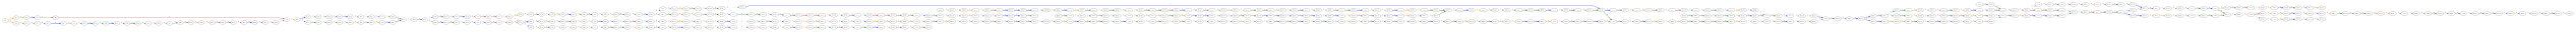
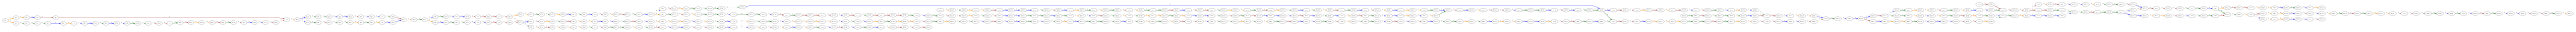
  strict digraph {
    fontname="Courier Prime"
    rankdir=LR
    node [fontname="Courier Prime"]
    edge [color=darkgreen fontname="Courier Prime" style=bold]
    S0
    S1
    S2
    S3
    S4
    S5
    S6
    S7
    S8
    S9
    S10
    S11
    S12
    S13
    S14
    S15
    S16
    S17
    S18
    S19
    S20
    S21
    S22
    S23
    S24
    S25
    S26
    S27
    S28
    S29
    S30
    S31
    S32
    S33
    S34
    S35
    S36
    S37
    S38
    S39
    S40
    S41
    S42
    S43
    S44
    S45
    S46
    S47
    S48
    S49
    S50
    S51
    S52
    S53
    S54
    S55
    S56
    S57
    S58
    S59
    S60
    S61
    S62
    S63
    S64
    S65
    S66
    S67
    S68
    S69
    S70
    S71
    S72
    S73
    S74
    S75
    S76
    S77
    S78
    S79
    S80
    S81
    S82
    S83
    S84
    S85
    S86
    S87
    S88
    S89
    S90
    S91
    S92
    S93
    S94
    S95
    S96
    S97
    S98
    S99
    S100
    S101
    S102
    S103
    S104
    S105
    S106
    S107
    S108
    S109
    S110
    S111
    S112
    S113
    S114
    S115
    S116
    S117
    S118
    S119
    S120
    S121
    S122
    S123
    S124
    S125
    S126
    S127
    S128
    S129
    S130
    S131
    S132
    S133
    S134
    S135
    S136
    S137
    S138
    S139
    S140
    S141
    S142
    S143
    S144
    S145
    S146
    S147
    S148
    S149
    S150
    S151
    S152
    S153
    S154
    S155
    S156
    S157
    S158
    S159
    S160
    S161
    S162
    S163
    S164
    S165
    S166
    S167
    S168
    S169
    S170
    S171
    S172
    S173
    S174
    S175
    S176
    S177
    S178
    S179
    S180
    S181
    S182
    S183
    S184
    S185
    S186
    S187
    S188
    S189
    S190
    S191
    S192
    S193
    S194
    S195
    S196
    S197
    S198
    S199
    S200
    S201
    S202
    S203
    S204
    S205
    S206
    S207
    S208
    S209
    S210
    S211
    S212
    S213
    S214
    S215
    S216
    S217
    S219
    S220
    S221
    S222
    S218
    S223
    S224
    S225
    S226
    S227
    S228
    S229
    S230
    S231
    S232
    S233
    S234
    S235
    S236
    S237
    S238
    S239
    S240
    S241
    S242
    S243
    S244
    S245
    S246
    S247
    S248
    S249
    S250
    S251
    S252
    S253
    S254
+   S255
    S256
    S257
    S258
    S259
    S260
    S261
    S262
    S263
    S264
    S265
    S266
    S267
    S268
    S269
    S270
    S271
    S272
    S273
    S274
    S275
    S276
    S277
    S278
    S279
    S280
    S281
    S282
    S283
    S284
    S285
    S286
    S287
    S288
    S289
    S290
    S291
    S292
    S293
    S294
    S295
    S296
    S297
    S298
    S300
    S301
    S302
    S303
    S304
    S305
    S299
    S306
    S307
    S308
    S309
    S310
    S311
    S312
    S313
    S314
    S315
    S316
    S317
    S318
    S319
    S320
    S321
    S322
    S323
    S324
    S325
    S326
    S327
    S328
    S329
    S330
    S331
    S332
    S333
    S334
    S335
    S336
    S337
    S338
    S339
    S340
    S341
    S342
    S343
    S344
    S345
    S346
    S347
    S348
    S349
    S350
    S351
    S352
    S353
    S354
    S355
    S356
    S357
    S358
    S359
    S360
    S361
    S362
    S363
    S364
    S365
    S366
    S367
    S368
    S369
    S370
    S371
    S372
    S373
    S374
    S375
    S376
    S377
    S378
    S379
    S380
    S381
    S382
    S383
    S384
    S385
    S386
    S387
    S388
    S389
    S390
    S391
    S392
    S393
    S394
    S395
    S396
    S397
    S398
    S399
    S400
    S401
    S402
    S403
    S404
    S405
    S406
    S407
    S408
    S409
    S410
    S411
    S412
    S413
    S414
    S415
    S416
    S417
    S418
    S419
    S420
    S421
    S422
    S423
    S424
    S425
    S426
    S427
    S428
    S429
    S430
    S431
    S432
    S433
    S434
    S435
    S436
    S437
    S438
    S439
    S440
    S441
    S442
    S443
    S444
    S445
    S446
    S447
    S448
    S449
    S450
    S451
    S452
    S453
    S454
    S455
    S456
    S457
    S458
    S459
    S460
    S461
    S462
    S463
    S464
    S465
    S466
    S467
    S468
    S469
    S470
    S471
    S472
    S473
    S474
    S475
    S476
    S477
    S478
    S479
    S480
    S481
    S482
    S483
    S484
    S485
    S486
    S487
    S488
    S489
    S490
    S492
    S491
    S493
    S494
    S495
    S496
    S497
    S498
    S499
    S500
    S501
    S502
    S503
    S504
    S505
    S506
    S0 -> S1 [color=darkorange label=C]
    S0 -> S2 [color=darkorange label=G]
    S1 -> S3 [label=G style=dotted]
    S2 -> S4 [color=darkorange label=A]
    S3 -> S5 [label=T style=dotted]
    S4 -> S6 [color=blue label=A]
    S5 -> S7 [label=T style=dotted]
    S6 -> S8 [color=brown label=C]
    S7 -> S9 [color=blue label=C]
    S8 -> S10 [color=brown label=A]
    S9 -> S11 [color=darkorange label=T]
    S10 -> S12 [color=darkorange label=T style=dotted]
    S11 -> S13 [color=blue label=C style=dotted]
    S12 -> S14 [color=blue label=C]
    S12 -> S15 [color=blue label=A style=dotted]
    S13 -> S16 [color=blue label=T]
    S14 -> S17 [label=T style=dotted]
    S15 -> S18 [label=C]
    S16 -> S19 [label=T style=dotted]
    S17 -> S20 [label=A style=dotted]
    S18 -> S21 [color=brown label=A style=dotted]
    S19 -> S22 [color=blue label=C]
    S20 -> S23 [color=blue label=C style=dotted]
    S21 -> S24 [label=C style=dotted]
    S22 -> S25 [color=blue label=A style=dotted]
    S23 -> S26 [color=blue label=T]
    S24 -> S27 [label=T style=dotted]
    S25 -> S28 [label=T]
    S26 -> S29 [color=brown label=T style=dotted]
    S27 -> S30 [color=darkorange label=T]
    S28 -> S31 [label=T style=dotted]
    S29 -> S32 [color=blue label=C style=dotted]
    S30 -> S33 [label=C]
    S31 -> S34 [color=brown label=T style=dotted]
    S32 -> S35 [color=blue label=C style=dotted]
    S33 -> S36 [color=darkorange label=C]
    S34 -> S37 [color=brown label=G style=dotted]
    S35 -> S38 [label=C style=dotted]
    S36 -> S39 [color=blue label=C]
    S37 -> S40 [label=T]
    S38 -> S41 [color=brown label=T]
    S39 -> S41 [color=blue label=T]
    S40 -> S42 [color=brown label=C]
    S41 -> S43 [color=darkorange label=T style=dotted]
    S42 -> S44 [color=darkorange label=T]
    S43 -> S45 [label=T]
    S44 -> S46 [color=darkorange label=G style=dotted]
    S45 -> S47 [color=blue label=C style=dotted]
    S45 -> S48 [color=darkorange label=T]
    S46 -> S49 [color=brown label=G]
    S47 -> S50 [label=T]
    S48 -> S51 [color=blue label=T]
    S49 -> S52 [label=G]
    S50 -> S53 [color=blue label=G style=dotted]
    S51 -> S54 [label=G]
    S52 -> S55 [color=brown label=G style=dotted]
    S53 -> S56 [color=blue label=T]
    S54 -> S57 [label=T style=dotted]
    S55 -> S58 [color=blue label=A]
    S56 -> S59 [color=brown label=G style=dotted]
    S57 -> S60 [color=blue label=G style=dotted]
    S58 -> S61 [color=blue label=A style=dotted]
    S59 -> S62 [color=brown label=T]
    S60 -> S63 [color=blue label=T style=dotted]
    S61 -> S64 [color=brown label=C style=dotted]
    S62 -> S65 [color=brown label=G]
    S63 -> S66 [color=brown label=G]
    S64 -> S10 [color=brown label=A style=dotted]
    S65 -> S67 [color=brown label=C style=dotted]
    S66 -> S68 [color=brown label=C style=dotted]
    S67 -> S69 [color=darkorange label=C]
    S67 -> S70 [color=brown label=T style=dotted]
    S68 -> S70 [color=brown label=T style=dotted]
    S69 -> S71 [color=darkorange label=T style=dotted]
    S70 -> S72 [color=blue label=C]
    S70 -> S73 [label=A style=dotted]
    S71 -> S74 [label=C]
    S72 -> S75 [color=brown label=A style=dotted]
    S73 -> S76 [color=darkorange label=A style=dotted]
    S74 -> S77 [label=G style=dotted]
    S75 -> S78 [color=darkorange label=G]
    S76 -> S79 [color=brown label=G]
    S77 -> S80 [color=darkorange label=G]
    S78 -> S81 [label=A style=dotted]
    S79 -> S82 [color=darkorange label=A style=dotted]
    S80 -> S83 [color=blue label=A]
    S81 -> S84 [color=brown label=A]
    S82 -> S85 [color=darkorange label=A style=dotted]
    S83 -> S86 [label=C style=dotted]
    S84 -> S87 [color=darkorange label=A style=dotted]
    S85 -> S88 [color=darkorange label=A style=dotted]
    S86 -> S89 [color=blue label=C]
    S87 -> S90 [color=darkorange label=T style=dotted]
    S88 -> S91 [label=G style=dotted]
    S89 -> S92 [color=brown label=G style=dotted]
    S90 -> S93 [color=blue label=A]
    S91 -> S94 [color=brown label=A style=dotted]
    S92 -> S95 [color=darkorange label=G style=dotted]
    S93 -> S96 [color=blue label=G style=dotted]
    S94 -> S97 [label=A]
    S95 -> S98 [color=brown label=T]
    S96 -> S99 [label=A style=dotted]
    S97 -> S100 [label=A]
    S98 -> S101 [label=A style=dotted]
    S99 -> S102 [color=brown label=G]
    S100 -> S103 [color=darkorange label=A style=dotted]
    S101 -> S104 [color=blue label=G]
    S102 -> S105 [color=blue label=A style=dotted]
    S103 -> S106 [label=C style=dotted]
    S104 -> S107 [color=darkorange label=A]
    S104 -> S108 [color=blue label=A style=dotted]
    S105 -> S109 [color=darkorange label=G style=dotted]
    S106 -> S110 [color=brown label=A]
    S107 -> S111 [label=C]
    S108 -> S112 [color=brown label=G style=dotted]
    S109 -> S113 [color=darkorange label=A style=dotted]
    S110 -> S114 [color=blue label=G style=dotted]
    S111 -> S115 [color=brown label=T style=dotted]
    S112 -> S116 [color=darkorange label=G]
    S113 -> S117 [color=darkorange label=G]
    S114 -> S118 [color=blue label=A]
    S115 -> S119 [color=darkorange label=T style=dotted]
    S116 -> S120 [label=T]
    S117 -> S121 [color=blue label=G style=dotted]
    S118 -> S122 [color=brown label=A style=dotted]
    S119 -> S123 [label=C]
    S120 -> S124 [label=A style=dotted]
    S121 -> S125 [color=darkorange label=G style=dotted]
    S122 -> S126 [color=brown label=C style=dotted]
    S123 -> S127 [label=T]
    S124 -> S128 [label=A]
    S125 -> S129 [label=A style=dotted]
    S126 -> S130 [label=T style=dotted]
    S127 -> S131 [color=blue label=T style=dotted]
    S128 -> S132 [label=A style=dotted]
    S129 -> S133 [color=blue label=G]
    S130 -> S134 [color=blue label=C]
    S131 -> S135 [label=G]
    S132 -> S136 [color=blue label=C]
    S133 -> S137 [color=darkorange label=G style=dotted]
    S134 -> S138 [color=blue label=T style=dotted]
    S135 -> S139 [label=T]
    S136 -> S140 [color=blue label=A]
    S136 -> S141 [label=G]
    S137 -> S142 [label=A style=dotted]
    S138 -> S143 [color=darkorange label=C style=dotted]
    S139 -> S144 [color=blue label=C style=dotted]
    S140 -> S145 [color=brown label=G]
    S141 -> S146 [color=brown label=G]
    S142 -> S147 [label=G]
    S143 -> S148 [color=brown label=C style=dotted]
    S144 -> S149 [color=brown label=T]
    S145 -> S150 [color=brown label=A style=dotted]
    S146 -> S151 [color=brown label=A style=dotted]
    S147 -> S152 [color=blue label=C style=dotted]
    S148 -> S153 [color=darkorange label=C style=dotted]
    S149 -> S154 [label=T]
    S150 -> S155 [color=darkorange label=G]
    S151 -> S156 [color=blue label=G]
    S152 -> S157 [color=darkorange label=G style=dotted]
    S153 -> S158 [color=blue label=A]
    S154 -> S159 [color=brown label=C]
    S155 -> S160 [color=brown label=C]
    S156 -> S161 [color=darkorange label=T]
    S157 -> S162 [color=darkorange label=A style=dotted]
    S158 -> S163 [color=darkorange label=C style=dotted]
    S159 -> S164 [color=brown label=T]
    S160 -> S165 [color=darkorange label=A style=dotted]
    S161 -> S166 [color=darkorange label=G style=dotted]
    S162 -> S167 [color=darkorange label=T]
    S163 -> S168 [label=T]
    S164 -> S169 [color=brown label=G style=dotted]
    S165 -> S170 [color=brown label=T]
    S166 -> S171 [color=darkorange label=T]
    S167 -> S172 [color=darkorange label=C style=dotted]
    S168 -> S173 [color=blue label=A style=dotted]
    S169 -> S174 [color=blue label=T style=dotted]
    S170 -> S175 [color=blue label=C style=dotted]
    S171 -> S176 [label=C]
    S172 -> S177 [color=blue label=G style=dotted]
    S173 -> S178 [color=brown label=A]
    S174 -> S179 [color=brown label=T]
    S175 -> S180 [color=brown label=C style=dotted]
    S176 -> S181 [label=C]
    S177 -> S182 [label=G style=dotted]
    S178 -> S183 [color=blue label=G style=dotted]
    S179 -> S184 [label=T style=dotted]
    S180 -> S185 [label=T]
    S181 -> S186 [color=brown label=T]
    S182 -> S187 [color=blue label=T style=dotted]
    S183 -> S188 [label=A]
    S184 -> S189 [color=brown label=T]
    S185 -> S190 [color=blue label=C style=dotted]
    S186 -> S191 [label=T]
    S187 -> S192 [color=darkorange label=C]
    S188 -> S193 [color=blue label=A]
    S189 -> S194 [color=brown label=C]
    S190 -> S195 [color=darkorange label=A]
    S191 -> S196 [color=darkorange label=A]
-   S192 -> S197 [color=darkorange label=A]
+   S192 -> S197 [label=A]
    S193 -> S198 [color=darkorange label=C style=dotted]
    S194 -> S199 [color=brown label=T]
    S195 -> S200 [color=blue label=T style=dotted]
    S196 -> S201 [color=darkorange label=T style=dotted]
    S197 -> S202 [color=darkorange label=A]
    S198 -> S203 [color=brown label=C]
    S199 -> S204 [label=C]
    S200 -> S205 [label=C style=dotted]
    S201 -> S206 [color=brown label=C style=dotted]
    S202 -> S207 [color=darkorange label=A]
    S203 -> S208 [color=brown label=T style=dotted]
    S204 -> S209 [color=blue label=C style=dotted]
    S205 -> S210 [color=brown label=T]
    S206 -> S211 [color=brown label=T style=dotted]
    S207 -> S212 [color=brown label=A style=dotted]
    S208 -> S213 [color=brown label=A]
    S209 -> S214 [label=T]
    S210 -> S215 [color=blue label=C style=dotted]
    S211 -> S216 [color=blue label=C]
    S212 -> S217 [label=A]
    S214 -> S219 [color=brown label=C style=dotted]
    S215 -> S220 [color=darkorange label=C style=dotted]
    S216 -> S221 [color=blue label=C style=dotted]
    S217 -> S222 [color=darkorange label=A]
    S219 -> S224 [color=brown label=C style=dotted]
    S220 -> S225 [color=darkorange label=T style=dotted]
    S221 -> S226 [color=brown label=T style=dotted]
    S222 -> S227 [label=C style=dotted]
    S218 -> S223 [color=darkorange label=T style=dotted]
    S223 -> S228 [label=C style=dotted]
    S224 -> S229 [color=darkorange label=C]
    S225 -> S230 [color=blue label=C]
    S226 -> S230 [color=brown label=C style=dotted]
    S227 -> S231 [label=A style=dotted]
    S228 -> S232 [color=darkorange label=A]
    S229 -> S233 [label=C style=dotted]
    S230 -> S234 [label=C]
    S231 -> S235 [color=blue label=T style=dotted]
    S232 -> S236 [color=darkorange label=T style=dotted]
    S233 -> S237 [color=brown label=T style=dotted]
    S234 -> S238 [color=blue label=T style=dotted]
    S235 -> S239 [color=brown label=C]
    S236 -> S240 [color=brown label=T]
    S237 -> S241 [color=blue label=A]
    S238 -> S242 [color=blue label=T]
    S239 -> S243 [color=blue label=T style=dotted]
    S240 -> S244 [color=blue label=T]
    S241 -> S245 [color=blue label=C]
    S242 -> S246 [color=blue label=C]
    S242 -> S247 [color=brown label=T]
    S243 -> S248 [color=blue label=A]
    S244 -> S249 [color=blue label=T]
    S245 -> S250 [label=A]
    S246 -> S251 [color=brown label=C]
    S247 -> S252 [color=blue label=C]
    S248 -> S253 [label=G]
    S249 -> S254 [color=blue label=A]
+   S250 -> S255 [label=G]
    S251 -> S256 [label=A style=dotted]
    S251 -> S257 [color=blue label=G style=dotted]
    S252 -> S258 [color=darkorange label=A]
    S253 -> S259 [color=blue label=A style=dotted]
    S254 -> S260 [label=G style=dotted]
+   S255 -> S261 [color=blue label=A]
    S256 -> S262 [label=C]
    S257 -> S263 [label=G]
    S258 -> S264 [color=darkorange label=G]
    S259 -> S265 [label=A style=dotted]
    S260 -> S266 [color=brown label=A style=dotted]
    S261 -> S267 [label=A]
    S262 -> S268 [color=darkorange label=C style=dotted]
    S263 -> S269 [color=darkorange label=C]
    S264 -> S270 [label=C]
    S265 -> S271 [color=darkorange label=T]
    S266 -> S272 [color=blue label=A]
    S267 -> S273 [color=darkorange label=C style=dotted]
    S268 -> S274 [color=blue label=A style=dotted]
    S269 -> S275 [color=darkorange label=A style=dotted]
    S270 -> S276 [color=blue label=A style=dotted]
    S271 -> S277 [color=blue label=G]
    S272 -> S278 [color=darkorange label=G]
    S273 -> S279 [color=blue label=T style=dotted]
    S274 -> S280 [color=darkorange label=G style=dotted]
    S275 -> S281 [color=brown label=G style=dotted]
    S276 -> S282 [color=blue label=G]
    S277 -> S283 [label=A]
    S278 -> S284 [label=G]
    S279 -> S285 [color=brown label=A]
    S280 -> S286 [label=G]
    S281 -> S287 [label=G]
    S282 -> S288 [color=blue label=G style=dotted]
    S283 -> S289 [label=A]
    S284 -> S290 [color=darkorange label=G style=dotted]
    S285 -> S291 [label=A style=dotted]
    S286 -> S292 [color=brown label=T]
    S287 -> S293 [color=darkorange label=T style=dotted]
    S288 -> S294 [color=brown label=T style=dotted]
    S289 -> S295 [label=C style=dotted]
    S290 -> S296 [label=A]
    S291 -> S297 [color=darkorange label=C style=dotted]
    S292 -> S298 [color=darkorange label=G]
    S293 -> S300 [color=blue label=A]
    S294 -> S301 [color=brown label=G style=dotted]
    S295 -> S302 [color=blue label=C]
    S296 -> S303 [color=brown label=A style=dotted]
    S297 -> S304 [label=A style=dotted]
    S298 -> S305 [label=G]
    S300 -> S307 [color=blue label=G style=dotted]
    S301 -> S308 [color=darkorange label=G]
    S302 -> S309 [label=C style=dotted]
    S303 -> S310 [color=darkorange label=G style=dotted]
    S304 -> S311 [color=darkorange label=C]
    S305 -> S312 [color=blue label=G style=dotted]
    S299 -> S306 [color=brown label=G]
    S306 -> S313 [color=brown label=G]
    S307 -> S313 [label=G]
    S308 -> S312 [label=G style=dotted]
    S309 -> S314 [color=darkorange label=T style=dotted]
    S310 -> S315 [label=G]
    S311 -> S316 [color=darkorange label=G]
    S312 -> S317 [label=G]
    S313 -> S318 [color=brown label=G style=dotted]
    S314 -> S319 [label=C]
    S315 -> S320 [label=A]
    S316 -> S321 [label=A]
    S317 -> S322 [color=darkorange label=T]
    S318 -> S323 [color=brown label=T style=dotted]
    S319 -> S324 [color=darkorange label=A style=dotted]
    S320 -> S325 [color=brown label=G]
    S321 -> S326 [color=darkorange label=A]
    S322 -> S327 [color=blue label=T]
    S323 -> S328 [color=brown label=T]
    S323 -> S329 [color=brown label=C style=dotted]
    S324 -> S330 [color=brown label=A]
    S325 -> S331 [color=blue label=G]
    S326 -> S332 [color=blue label=C]
    S327 -> S333 [color=blue label=G]
    S328 -> S334 [color=brown label=G]
    S329 -> S335 [color=darkorange label=A style=dotted]
    S330 -> S336 [color=brown label=C style=dotted]
    S331 -> S337 [color=brown label=G style=dotted]
    S332 -> S338 [color=blue label=G]
    S333 -> S339 [color=blue label=T]
    S334 -> S340 [label=T]
    S335 -> S341 [color=brown label=T]
    S336 -> S342 [color=blue label=A style=dotted]
    S337 -> S343 [color=brown label=A]
    S338 -> S344 [label=G style=dotted]
    S339 -> S345 [color=blue label=C style=dotted]
    S340 -> S345 [label=C style=dotted]
    S341 -> S346 [color=blue label=C style=dotted]
    S342 -> S347 [label=A style=dotted]
    S343 -> S348 [label=G style=dotted]
    S344 -> S349 [color=brown label=A style=dotted]
    S345 -> S350 [label=C style=dotted]
    S346 -> S351 [color=blue label=C style=dotted]
    S347 -> S352 [label=C style=dotted]
    S348 -> S353 [color=darkorange label=G]
    S349 -> S354 [label=T]
    S350 -> S355 [color=brown label=A]
    S351 -> S356 [color=darkorange label=A style=dotted]
    S352 -> S357 [color=darkorange label=T]
    S353 -> S358 [color=darkorange label=T style=dotted]
    S354 -> S359 [color=brown label=C]
    S355 -> S360 [label=T]
    S356 -> S361 [label=T style=dotted]
    S357 -> S362 [label=C style=dotted]
    S358 -> S363 [label=C]
    S359 -> S364 [color=blue label=A]
    S360 -> S365 [label=T]
    S361 -> S366 [label=T]
    S362 -> S367 [color=darkorange label=C style=dotted]
    S363 -> S368 [color=brown label=G]
    S364 -> S369 [color=blue label=C]
    S365 -> S370 [color=blue label=C]
    S365 -> S371 [color=blue label=G style=dotted]
    S366 -> S372 [color=brown label=G style=dotted]
    S367 -> S373 [label=T]
    S368 -> S374 [color=darkorange label=G]
    S369 -> S375 [color=blue label=C style=dotted]
    S370 -> S376 [color=blue label=A]
    S371 -> S377 [color=brown label=A style=dotted]
    S372 -> S377 [color=blue label=A]
    S373 -> S378 [color=brown label=C]
    S374 -> S379 [label=T style=dotted]
    S375 -> S380 [color=brown label=G]
    S376 -> S381 [color=darkorange label=C style=dotted]
    S377 -> S382 [color=brown label=C]
    S378 -> S383 [color=blue label=G]
    S379 -> S384 [color=blue label=A]
    S380 -> S385 [color=blue label=G]
    S381 -> S386 [color=darkorange label=C]
    S382 -> S387 [color=brown label=C style=dotted]
    S383 -> S388 [color=blue label=G style=dotted]
    S384 -> S389 [label=G style=dotted]
    S385 -> S390 [label=G style=dotted]
    S386 -> S391 [color=brown label=T style=dotted]
    S387 -> S392 [color=brown label=T style=dotted]
    S388 -> S393 [label=G]
    S389 -> S394 [color=darkorange label=G style=dotted]
    S390 -> S395 [color=blue label=G]
    S391 -> S396 [color=blue label=G style=dotted]
    S392 -> S397 [label=G style=dotted]
    S393 -> S398 [color=brown label=A style=dotted]
    S394 -> S399 [color=brown label=G]
    S395 -> S400 [color=darkorange label=G style=dotted]
    S396 -> S401 [label=G style=dotted]
    S397 -> S402 [label=G]
    S398 -> S403 [color=darkorange label=C style=dotted]
    S399 -> S404 [label=T]
    S400 -> S405 [color=brown label=T]
    S401 -> S406 [label=T]
    S402 -> S407 [color=blue label=T]
    S403 -> S408 [label=C style=dotted]
    S404 -> S409 [color=blue label=T]
    S405 -> S410 [label=C]
    S406 -> S411 [color=brown label=A]
    S407 -> S411 [label=A]
    S407 -> S412 [color=darkorange label=G]
    S408 -> S413 [label=A]
    S409 -> S414 [color=brown label=C style=dotted]
    S410 -> S415 [color=blue label=A style=dotted]
    S411 -> S416 [label=G style=dotted]
    S412 -> S417 [color=brown label=G]
    S413 -> S418 [color=blue label=C style=dotted]
    S414 -> S419 [color=darkorange label=A style=dotted]
    S415 -> S420 [color=blue label=A]
    S416 -> S421 [color=darkorange label=C style=dotted]
    S417 -> S422 [color=brown label=T]
    S418 -> S423 [color=brown label=C]
    S419 -> S424 [color=blue label=A]
    S420 -> S425 [color=darkorange label=T]
    S421 -> S426 [color=blue label=C style=dotted]
    S421 -> S427 [color=brown label=T]
    S422 -> S428 [color=darkorange label=C style=dotted]
    S423 -> S429 [color=blue label=A style=dotted]
    S424 -> S430 [color=darkorange label=T]
    S425 -> S431 [color=blue label=C style=dotted]
    S426 -> S432 [color=darkorange label=A style=dotted]
    S427 -> S433 [color=darkorange label=A style=dotted]
    S428 -> S434 [color=darkorange label=G style=dotted]
    S429 -> S435 [color=brown label=C style=dotted]
    S430 -> S436 [color=darkorange label=C style=dotted]
    S431 -> S437 [color=darkorange label=C style=dotted]
    S432 -> S438 [color=darkorange label=A]
    S433 -> S439 [color=darkorange label=A]
    S434 -> S440 [color=blue label=A]
    S435 -> S441 [color=blue label=G]
    S436 -> S442 [label=C]
    S437 -> S443 [label=T]
    S438 -> S444 [color=blue label=G]
    S439 -> S445 [color=blue label=G]
    S440 -> S446 [label=G]
    S441 -> S447 [label=T style=dotted]
    S442 -> S443 [color=blue label=T]
    S443 -> S448 [color=brown label=T style=dotted]
    S444 -> S449 [color=blue label=T style=dotted]
    S445 -> S450 [color=brown label=T style=dotted]
    S446 -> S451 [color=blue label=T style=dotted]
    S447 -> S452 [label=G]
    S448 -> S453 [color=blue label=A]
    S449 -> S454 [color=brown label=A style=dotted]
    S450 -> S455 [color=blue label=A style=dotted]
    S451 -> S456 [color=darkorange label=A]
    S452 -> S457 [color=darkorange label=G]
    S453 -> S458 [color=darkorange label=G style=dotted]
    S455 -> S459 [color=darkorange label=G style=dotted]
    S457 -> S460 [label=T style=dotted]
    S458 -> S461 [color=brown label=A style=dotted]
    S459 -> S462 [label=A]
    S460 -> S463 [color=blue label=G]
    S461 -> S464 [color=brown label=G style=dotted]
    S462 -> S465 [color=brown label=G]
    S463 -> S466 [color=darkorange label=A]
    S464 -> S467 [color=blue label=A style=dotted]
    S465 -> S468 [label=T]
    S466 -> S469 [color=darkorange label=A style=dotted]
    S467 -> S470 [label=G]
    S468 -> S471 [color=darkorange label=G]
    S469 -> S472 [color=blue label=C]
    S470 -> S473 [label=G]
    S471 -> S474 [color=darkorange label=G style=dotted]
    S472 -> S475 [color=blue label=A]
    S473 -> S476 [color=blue label=T]
    S474 -> S477 [color=brown label=G style=dotted]
    S475 -> S478 [color=darkorange label=G]
    S476 -> S479 [color=brown label=A style=dotted]
    S477 -> S480 [color=brown label=C style=dotted]
    S478 -> S481 [color=brown label=A style=dotted]
    S479 -> S482 [color=blue label=A]
    S480 -> S483 [label=C style=dotted]
    S481 -> S484 [color=brown label=G]
    S482 -> S485 [label=A style=dotted]
    S483 -> S486 [label=G]
    S484 -> S487 [label=T]
    S485 -> S136 [label=C]
    S486 -> S488 [color=blue label=A style=dotted]
    S487 -> S489 [color=blue label=C]
    S488 -> S490 [label=A]
    S489 -> S141 [label=T style=dotted]
    S490 -> S492 [color=blue label=G style=dotted]
    S492 -> S494 [color=brown label=A]
    S491 -> S493 [label=C]
    S493 -> S495 [color=brown label=C]
    S494 -> S496 [label=A]
    S495 -> S497 [label=T style=dotted]
    S496 -> S498 [color=blue label=A style=dotted]
    S497 -> S499 [label=C]
    S498 -> S500 [color=blue label=A style=dotted]
    S499 -> S501 [label=A style=dotted]
    S500 -> S502 [color=brown label=G style=dotted]
    S501 -> S503 [color=blue label=T]
    S502 -> S504 [color=brown label=A style=dotted]
    S503 -> S205 [color=brown label=C]
    S504 -> S505 [label=G]
    S505 -> S506 [color=darkorange label=A style=dotted]
  }
